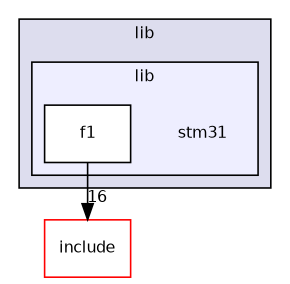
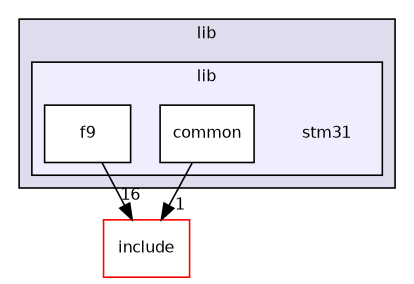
  digraph {
    compound=true
    node [fontname=Helvetica fontsize=10 shape=box color=black fillcolor=white style=filled]
    edge [labeldistance=1.5 labelfontname=Helvetica labelfontsize=10]
    n1 [label=stm31 shape=plaintext color="" fillcolor="" style=""]
-   n3 [label=f1]
+   n2 [label=common]
+   n3 [label=f9]
    n4 [color=red label=include]
    subgraph cluster_1 {
      bgcolor="#ddddee"
      fontname=Helvetica
      fontsize=10
      label=lib
      pencolor=black
      subgraph cluster_2 {
        bgcolor="#eeeeff"
        fontname=Helvetica
        fontsize=10
        label=lib
        pencolor=black
        n1
+       n2
        n3
      }
    }
+   n2 -> n4 [headlabel=1]
    n3 -> n4 [headlabel=16]
  }
